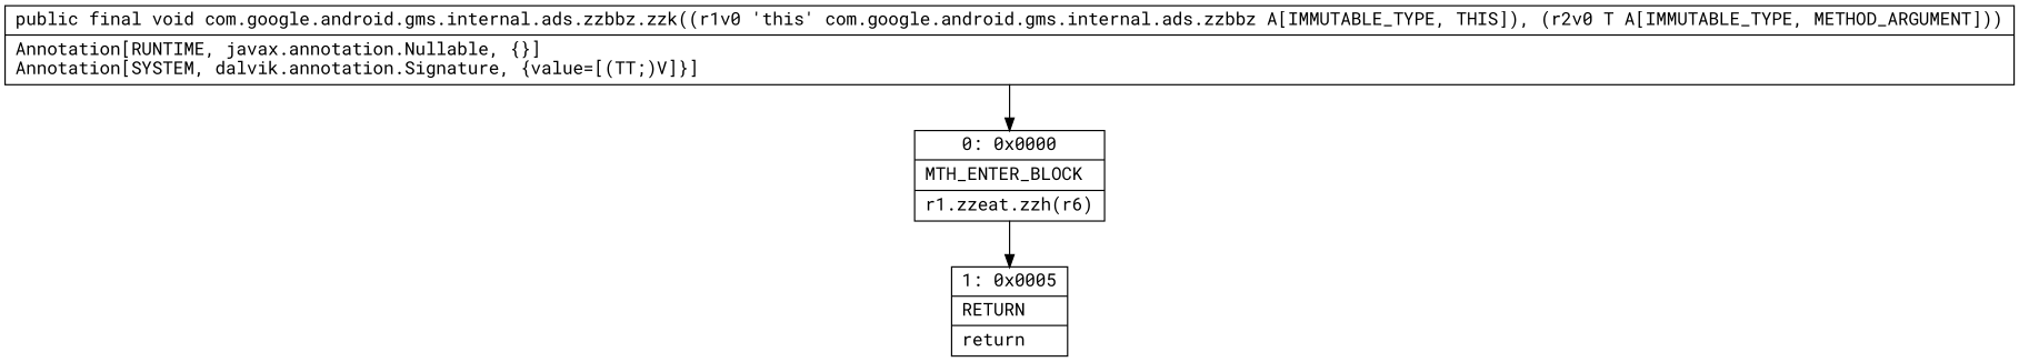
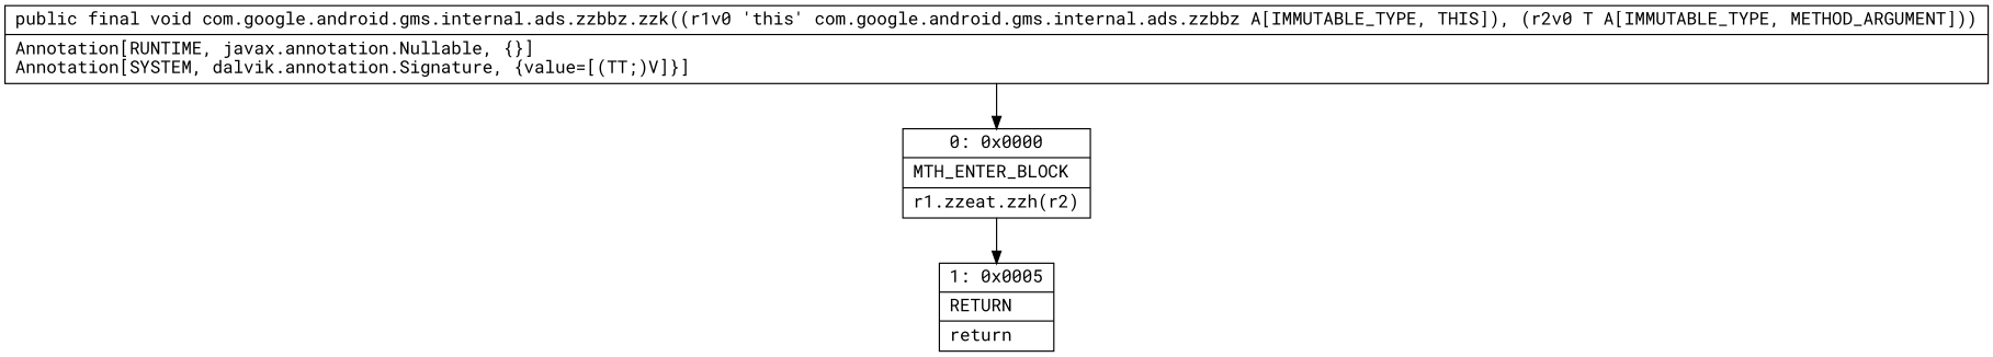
  digraph {
    fontname="Roboto Mono"
    node [shape=record fontname="Roboto Mono"]
    edge [fontname="Roboto Mono"]
-   n1 [label="{0\:\ 0x0000|MTH_ENTER_BLOCK\l|r1.zzeat.zzh(r6)\l}"]
+   n1 [label="{0\:\ 0x0000|MTH_ENTER_BLOCK\l|r1.zzeat.zzh(r2)\l}"]
    n2 [label="{1\:\ 0x0005|RETURN\l|return\l}"]
    n3 [label="{public final void com.google.android.gms.internal.ads.zzbbz.zzk((r1v0 'this' com.google.android.gms.internal.ads.zzbbz A[IMMUTABLE_TYPE, THIS]), (r2v0 T A[IMMUTABLE_TYPE, METHOD_ARGUMENT]))  | Annotation[RUNTIME, javax.annotation.Nullable, \{\}]\lAnnotation[SYSTEM, dalvik.annotation.Signature, \{value=[(TT;)V]\}]\l}"]
    n1 -> n2
    n3 -> n1
  }
